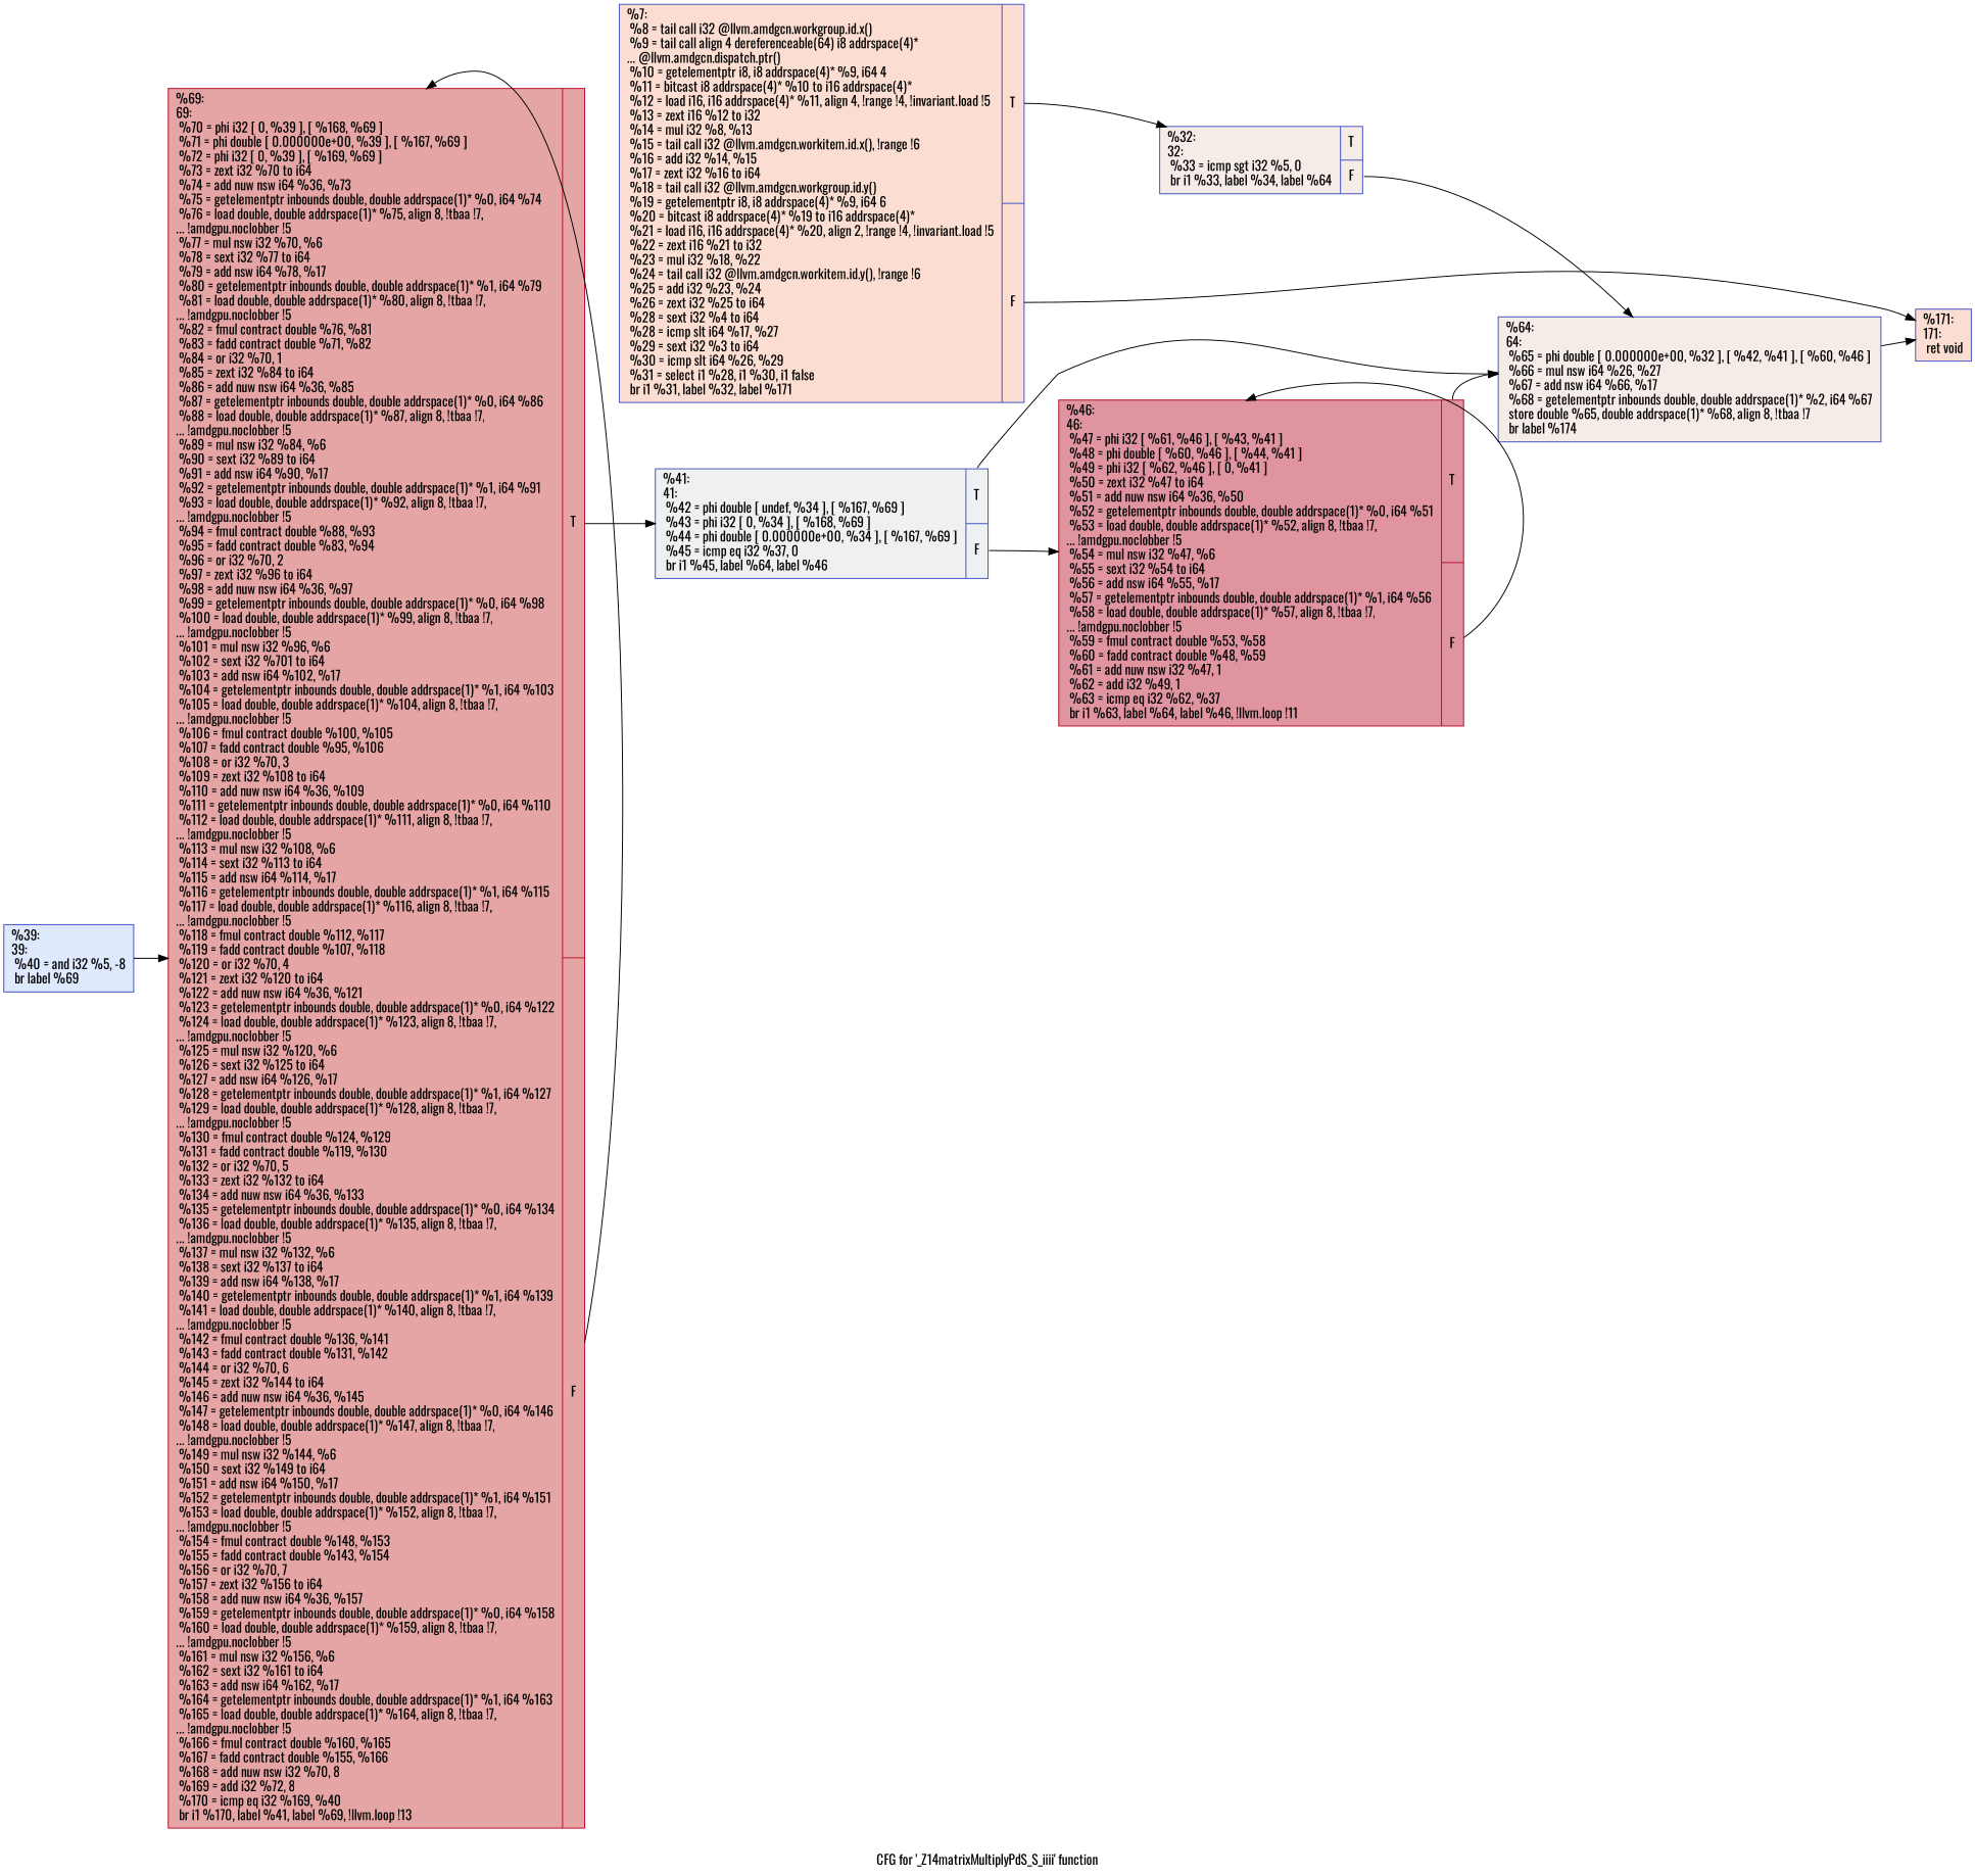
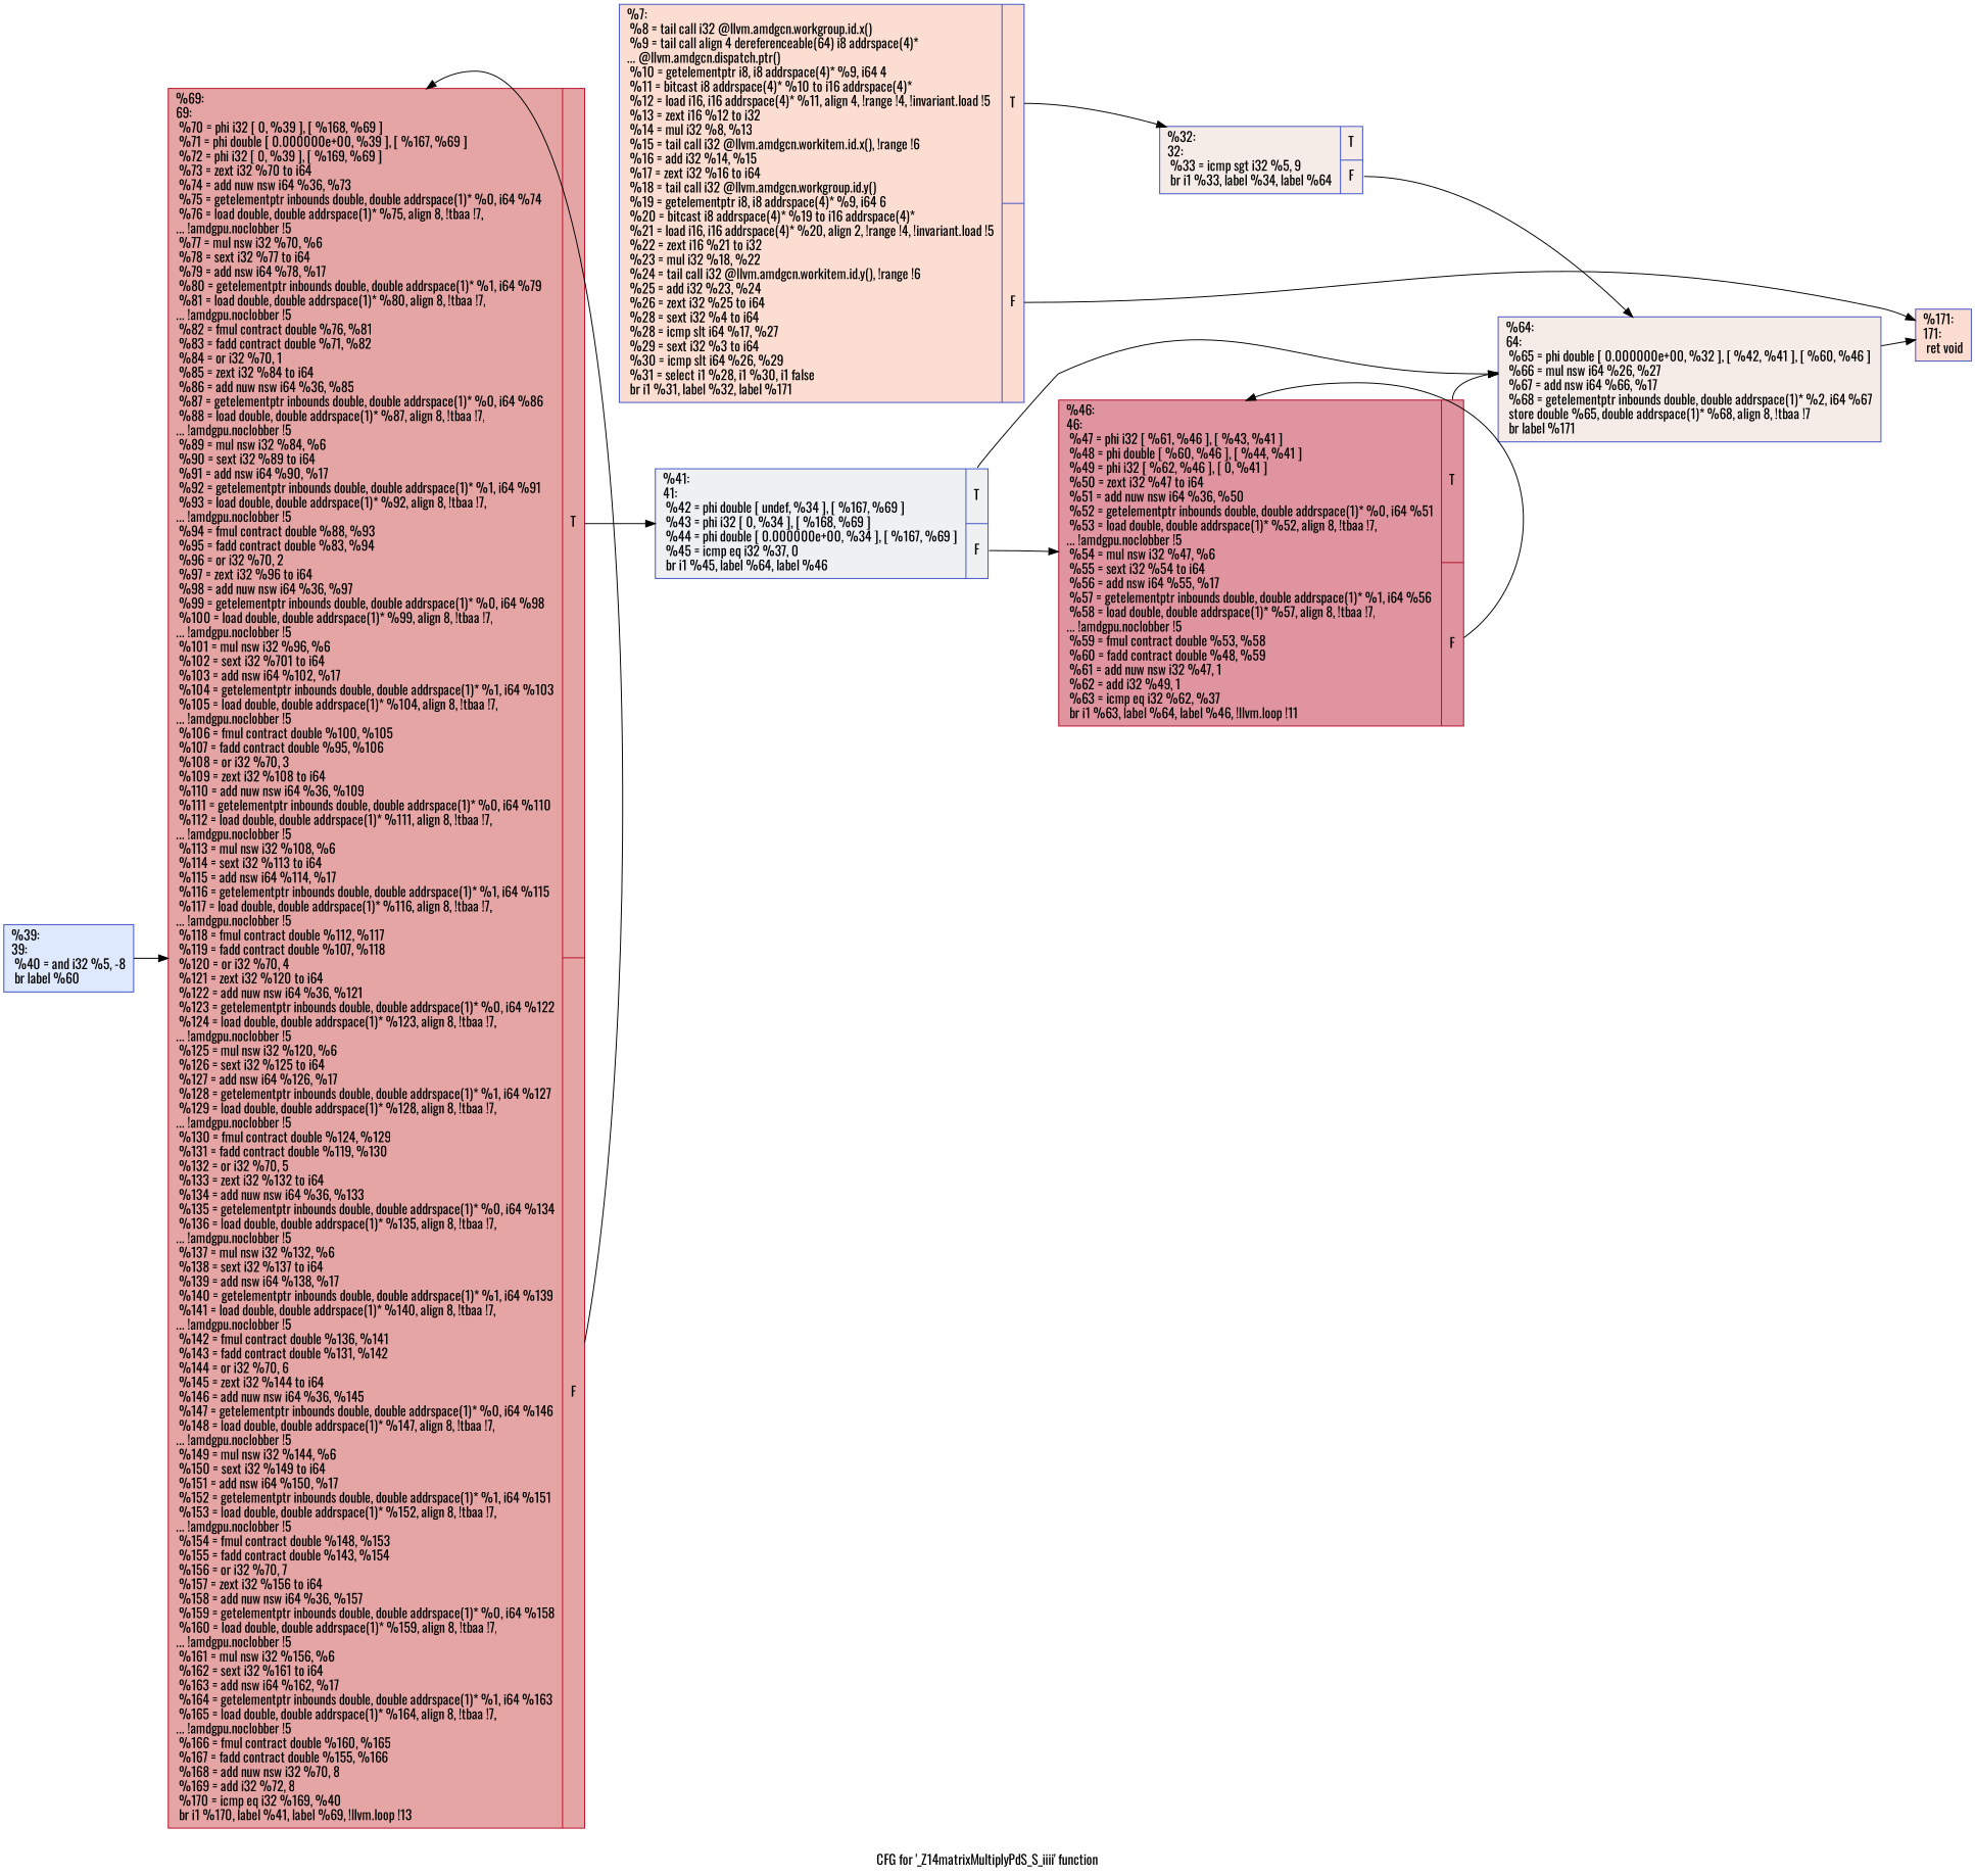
  digraph {
    fontname=Oswald
    label="CFG for '_Z14matrixMultiplyPdS_S_iiii' function"
    rankdir=LR
    node [color="#3d50c3ff" fillcolor="#f7b39670" fontname=Oswald shape=record style=filled]
    edge [fontname=Oswald tailport=s0]
    n1 [label="{%7:\l  %8 = tail call i32 @llvm.amdgcn.workgroup.id.x()\l  %9 = tail call align 4 dereferenceable(64) i8 addrspace(4)*\l... @llvm.amdgcn.dispatch.ptr()\l  %10 = getelementptr i8, i8 addrspace(4)* %9, i64 4\l  %11 = bitcast i8 addrspace(4)* %10 to i16 addrspace(4)*\l  %12 = load i16, i16 addrspace(4)* %11, align 4, !range !4, !invariant.load !5\l  %13 = zext i16 %12 to i32\l  %14 = mul i32 %8, %13\l  %15 = tail call i32 @llvm.amdgcn.workitem.id.x(), !range !6\l  %16 = add i32 %14, %15\l  %17 = zext i32 %16 to i64\l  %18 = tail call i32 @llvm.amdgcn.workgroup.id.y()\l  %19 = getelementptr i8, i8 addrspace(4)* %9, i64 6\l  %20 = bitcast i8 addrspace(4)* %19 to i16 addrspace(4)*\l  %21 = load i16, i16 addrspace(4)* %20, align 2, !range !4, !invariant.load !5\l  %22 = zext i16 %21 to i32\l  %23 = mul i32 %18, %22\l  %24 = tail call i32 @llvm.amdgcn.workitem.id.y(), !range !6\l  %25 = add i32 %23, %24\l  %26 = zext i32 %25 to i64\l  %28 = sext i32 %4 to i64\l  %28 = icmp slt i64 %17, %27\l  %29 = sext i32 %3 to i64\l  %30 = icmp slt i64 %26, %29\l  %31 = select i1 %28, i1 %30, i1 false\l  br i1 %31, label %32, label %171\l|{<s0>T|<s1>F}}"]
-   n2 [fillcolor="#ead5c970" label="{%32:\l32:                                               \l  %33 = icmp sgt i32 %5, 0\l  br i1 %33, label %34, label %64\l|{<s0>T|<s1>F}}"]
+   n2 [fillcolor="#ead5c970" label="{%32:\l32:                                               \l  %33 = icmp sgt i32 %5, 9\l  br i1 %33, label %34, label %64\l|{<s0>T|<s1>F}}"]
    n3 [label="{%171:\l171:                                              \l  ret void\l}"]
-   n4 [fillcolor="#ead5c970" label="{%64:\l64:                                               \l  %65 = phi double [ 0.000000e+00, %32 ], [ %42, %41 ], [ %60, %46 ]\l  %66 = mul nsw i64 %26, %27\l  %67 = add nsw i64 %66, %17\l  %68 = getelementptr inbounds double, double addrspace(1)* %2, i64 %67\l  store double %65, double addrspace(1)* %68, align 8, !tbaa !7\l  br label %174\l}"]
+   n4 [fillcolor="#ead5c970" label="{%64:\l64:                                               \l  %65 = phi double [ 0.000000e+00, %32 ], [ %42, %41 ], [ %60, %46 ]\l  %66 = mul nsw i64 %26, %27\l  %67 = add nsw i64 %66, %17\l  %68 = getelementptr inbounds double, double addrspace(1)* %2, i64 %67\l  store double %65, double addrspace(1)* %68, align 8, !tbaa !7\l  br label %171\l}"]
    n5 [fillcolor="#d9dce170" label="{%41:\l41:                                               \l  %42 = phi double [ undef, %34 ], [ %167, %69 ]\l  %43 = phi i32 [ 0, %34 ], [ %168, %69 ]\l  %44 = phi double [ 0.000000e+00, %34 ], [ %167, %69 ]\l  %45 = icmp eq i32 %37, 0\l  br i1 %45, label %64, label %46\l|{<s0>T|<s1>F}}"]
    n6 [color="#b70d28ff" fillcolor="#b70d2870" label="{%46:\l46:                                               \l  %47 = phi i32 [ %61, %46 ], [ %43, %41 ]\l  %48 = phi double [ %60, %46 ], [ %44, %41 ]\l  %49 = phi i32 [ %62, %46 ], [ 0, %41 ]\l  %50 = zext i32 %47 to i64\l  %51 = add nuw nsw i64 %36, %50\l  %52 = getelementptr inbounds double, double addrspace(1)* %0, i64 %51\l  %53 = load double, double addrspace(1)* %52, align 8, !tbaa !7,\l... !amdgpu.noclobber !5\l  %54 = mul nsw i32 %47, %6\l  %55 = sext i32 %54 to i64\l  %56 = add nsw i64 %55, %17\l  %57 = getelementptr inbounds double, double addrspace(1)* %1, i64 %56\l  %58 = load double, double addrspace(1)* %57, align 8, !tbaa !7,\l... !amdgpu.noclobber !5\l  %59 = fmul contract double %53, %58\l  %60 = fadd contract double %48, %59\l  %61 = add nuw nsw i32 %47, 1\l  %62 = add i32 %49, 1\l  %63 = icmp eq i32 %62, %37\l  br i1 %63, label %64, label %46, !llvm.loop !11\l|{<s0>T|<s1>F}}"]
-   n7 [fillcolor="#b5cdfa70" label="{%39:\l39:                                               \l  %40 = and i32 %5, -8\l  br label %69\l}"]
+   n7 [fillcolor="#b5cdfa70" label="{%39:\l39:                                               \l  %40 = and i32 %5, -8\l  br label %60\l}"]
    n8 [color="#b70d28ff" fillcolor="#c5333470" label="{%69:\l69:                                               \l  %70 = phi i32 [ 0, %39 ], [ %168, %69 ]\l  %71 = phi double [ 0.000000e+00, %39 ], [ %167, %69 ]\l  %72 = phi i32 [ 0, %39 ], [ %169, %69 ]\l  %73 = zext i32 %70 to i64\l  %74 = add nuw nsw i64 %36, %73\l  %75 = getelementptr inbounds double, double addrspace(1)* %0, i64 %74\l  %76 = load double, double addrspace(1)* %75, align 8, !tbaa !7,\l... !amdgpu.noclobber !5\l  %77 = mul nsw i32 %70, %6\l  %78 = sext i32 %77 to i64\l  %79 = add nsw i64 %78, %17\l  %80 = getelementptr inbounds double, double addrspace(1)* %1, i64 %79\l  %81 = load double, double addrspace(1)* %80, align 8, !tbaa !7,\l... !amdgpu.noclobber !5\l  %82 = fmul contract double %76, %81\l  %83 = fadd contract double %71, %82\l  %84 = or i32 %70, 1\l  %85 = zext i32 %84 to i64\l  %86 = add nuw nsw i64 %36, %85\l  %87 = getelementptr inbounds double, double addrspace(1)* %0, i64 %86\l  %88 = load double, double addrspace(1)* %87, align 8, !tbaa !7,\l... !amdgpu.noclobber !5\l  %89 = mul nsw i32 %84, %6\l  %90 = sext i32 %89 to i64\l  %91 = add nsw i64 %90, %17\l  %92 = getelementptr inbounds double, double addrspace(1)* %1, i64 %91\l  %93 = load double, double addrspace(1)* %92, align 8, !tbaa !7,\l... !amdgpu.noclobber !5\l  %94 = fmul contract double %88, %93\l  %95 = fadd contract double %83, %94\l  %96 = or i32 %70, 2\l  %97 = zext i32 %96 to i64\l  %98 = add nuw nsw i64 %36, %97\l  %99 = getelementptr inbounds double, double addrspace(1)* %0, i64 %98\l  %100 = load double, double addrspace(1)* %99, align 8, !tbaa !7,\l... !amdgpu.noclobber !5\l  %101 = mul nsw i32 %96, %6\l  %102 = sext i32 %701 to i64\l  %103 = add nsw i64 %102, %17\l  %104 = getelementptr inbounds double, double addrspace(1)* %1, i64 %103\l  %105 = load double, double addrspace(1)* %104, align 8, !tbaa !7,\l... !amdgpu.noclobber !5\l  %106 = fmul contract double %100, %105\l  %107 = fadd contract double %95, %106\l  %108 = or i32 %70, 3\l  %109 = zext i32 %108 to i64\l  %110 = add nuw nsw i64 %36, %109\l  %111 = getelementptr inbounds double, double addrspace(1)* %0, i64 %110\l  %112 = load double, double addrspace(1)* %111, align 8, !tbaa !7,\l... !amdgpu.noclobber !5\l  %113 = mul nsw i32 %108, %6\l  %114 = sext i32 %113 to i64\l  %115 = add nsw i64 %114, %17\l  %116 = getelementptr inbounds double, double addrspace(1)* %1, i64 %115\l  %117 = load double, double addrspace(1)* %116, align 8, !tbaa !7,\l... !amdgpu.noclobber !5\l  %118 = fmul contract double %112, %117\l  %119 = fadd contract double %107, %118\l  %120 = or i32 %70, 4\l  %121 = zext i32 %120 to i64\l  %122 = add nuw nsw i64 %36, %121\l  %123 = getelementptr inbounds double, double addrspace(1)* %0, i64 %122\l  %124 = load double, double addrspace(1)* %123, align 8, !tbaa !7,\l... !amdgpu.noclobber !5\l  %125 = mul nsw i32 %120, %6\l  %126 = sext i32 %125 to i64\l  %127 = add nsw i64 %126, %17\l  %128 = getelementptr inbounds double, double addrspace(1)* %1, i64 %127\l  %129 = load double, double addrspace(1)* %128, align 8, !tbaa !7,\l... !amdgpu.noclobber !5\l  %130 = fmul contract double %124, %129\l  %131 = fadd contract double %119, %130\l  %132 = or i32 %70, 5\l  %133 = zext i32 %132 to i64\l  %134 = add nuw nsw i64 %36, %133\l  %135 = getelementptr inbounds double, double addrspace(1)* %0, i64 %134\l  %136 = load double, double addrspace(1)* %135, align 8, !tbaa !7,\l... !amdgpu.noclobber !5\l  %137 = mul nsw i32 %132, %6\l  %138 = sext i32 %137 to i64\l  %139 = add nsw i64 %138, %17\l  %140 = getelementptr inbounds double, double addrspace(1)* %1, i64 %139\l  %141 = load double, double addrspace(1)* %140, align 8, !tbaa !7,\l... !amdgpu.noclobber !5\l  %142 = fmul contract double %136, %141\l  %143 = fadd contract double %131, %142\l  %144 = or i32 %70, 6\l  %145 = zext i32 %144 to i64\l  %146 = add nuw nsw i64 %36, %145\l  %147 = getelementptr inbounds double, double addrspace(1)* %0, i64 %146\l  %148 = load double, double addrspace(1)* %147, align 8, !tbaa !7,\l... !amdgpu.noclobber !5\l  %149 = mul nsw i32 %144, %6\l  %150 = sext i32 %149 to i64\l  %151 = add nsw i64 %150, %17\l  %152 = getelementptr inbounds double, double addrspace(1)* %1, i64 %151\l  %153 = load double, double addrspace(1)* %152, align 8, !tbaa !7,\l... !amdgpu.noclobber !5\l  %154 = fmul contract double %148, %153\l  %155 = fadd contract double %143, %154\l  %156 = or i32 %70, 7\l  %157 = zext i32 %156 to i64\l  %158 = add nuw nsw i64 %36, %157\l  %159 = getelementptr inbounds double, double addrspace(1)* %0, i64 %158\l  %160 = load double, double addrspace(1)* %159, align 8, !tbaa !7,\l... !amdgpu.noclobber !5\l  %161 = mul nsw i32 %156, %6\l  %162 = sext i32 %161 to i64\l  %163 = add nsw i64 %162, %17\l  %164 = getelementptr inbounds double, double addrspace(1)* %1, i64 %163\l  %165 = load double, double addrspace(1)* %164, align 8, !tbaa !7,\l... !amdgpu.noclobber !5\l  %166 = fmul contract double %160, %165\l  %167 = fadd contract double %155, %166\l  %168 = add nuw nsw i32 %70, 8\l  %169 = add i32 %72, 8\l  %170 = icmp eq i32 %169, %40\l  br i1 %170, label %41, label %69, !llvm.loop !13\l|{<s0>T|<s1>F}}"]
    n1 -> n2
    n1 -> n3 [tailport=s1]
    n2 -> n4 [tailport=s1]
    n4 -> n3
    n5 -> n4
    n5 -> n6 [tailport=s1]
    n6 -> n4
    n6 -> n6 [tailport=s1]
    n7 -> n8
    n8 -> n5
    n8 -> n8 [tailport=s1]
  }
